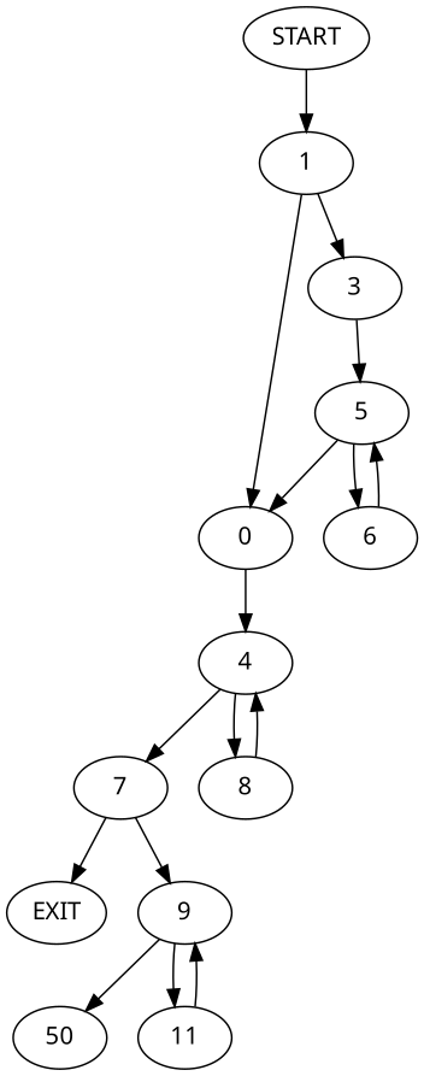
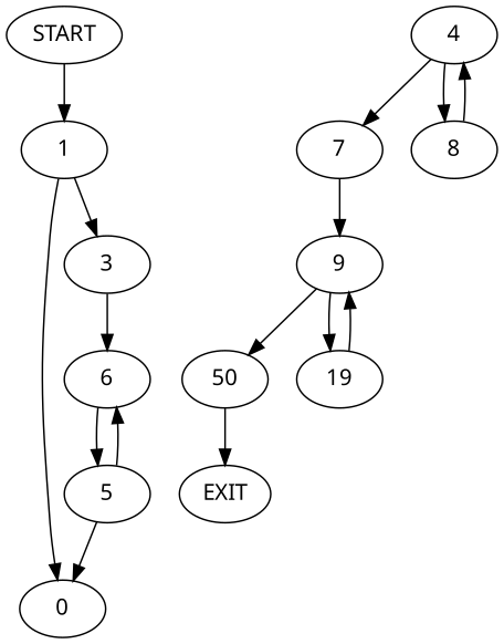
  digraph {
    fontname="Noto Sans"
    node [fontname="Noto Sans"]
    edge [fontname="Noto Sans"]
    n1 [label=START]
    1
    n3 [label=0]
    3
    n5 [label=EXIT]
    4
    5
    7
    8
    6
    9
    n12 [label=50]
-   11
+   11 [label=19]
    n1 -> 1
    1 -> n3
    1 -> 3
-   n3 -> 4
-   3 -> 5
+   3 -> 6
    4 -> 7
    4 -> 8
    5 -> n3
    5 -> 6
    7 -> 9
    8 -> 4
    6 -> 5
    9 -> n12
    9 -> 11
-   7 -> n5
+   n12 -> n5
    11 -> 9
  }
